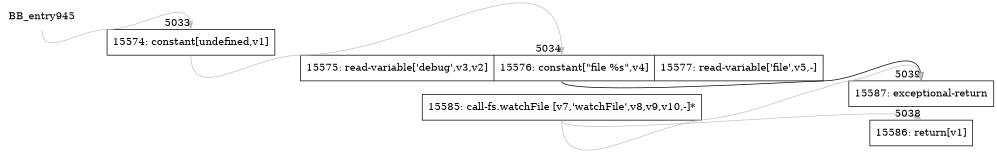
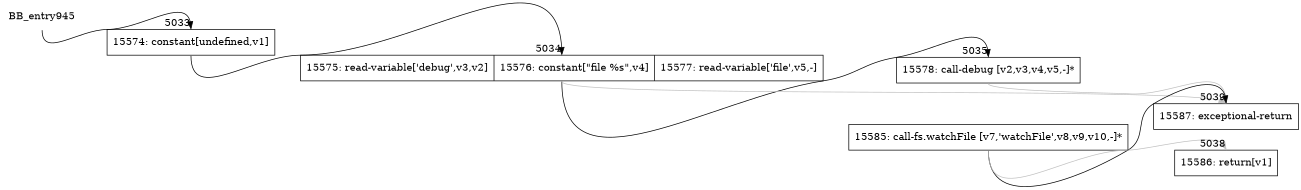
  digraph {
    rankdir=LR
    node [shape=record]
    edge [headport=n tailport=s color=gray]
    n1 [label=BB_entry945 shape=none]
    n2 [label="{15574: constant[undefined,v1]}"]
    n3 [label="{15575: read-variable['debug',v3,v2]|15576: constant[\"file %s\",v4]|15577: read-variable['file',v5,-]}"]
+   n4 [label="{15578: call-debug [v2,v3,v4,v5,-]*}"]
    n5 [label="{15587: exceptional-return}"]
    n6 [label="{15585: call-fs.watchFile [v7,'watchFile',v8,v9,v10,-]*}"]
    n7 [label="{15586: return[v1]}"]
-   n1 -> n2 [headlabel="    5033"]
-   n2 -> n3 [headlabel="      5034"]
-   n3 -> n5 [color=black headlabel="      5039"]
-   n6 -> n5
+   n1 -> n2 [headlabel="    5033" color=""]
+   n2 -> n3 [headlabel="      5034" color=""]
+   n3 -> n4 [headlabel="      5035" color=""]
+   n3 -> n5 [headlabel="      5039"]
+   n4 -> n5
+   n6 -> n5 [color=black]
    n6 -> n7 [headlabel="      5038"]
  }
